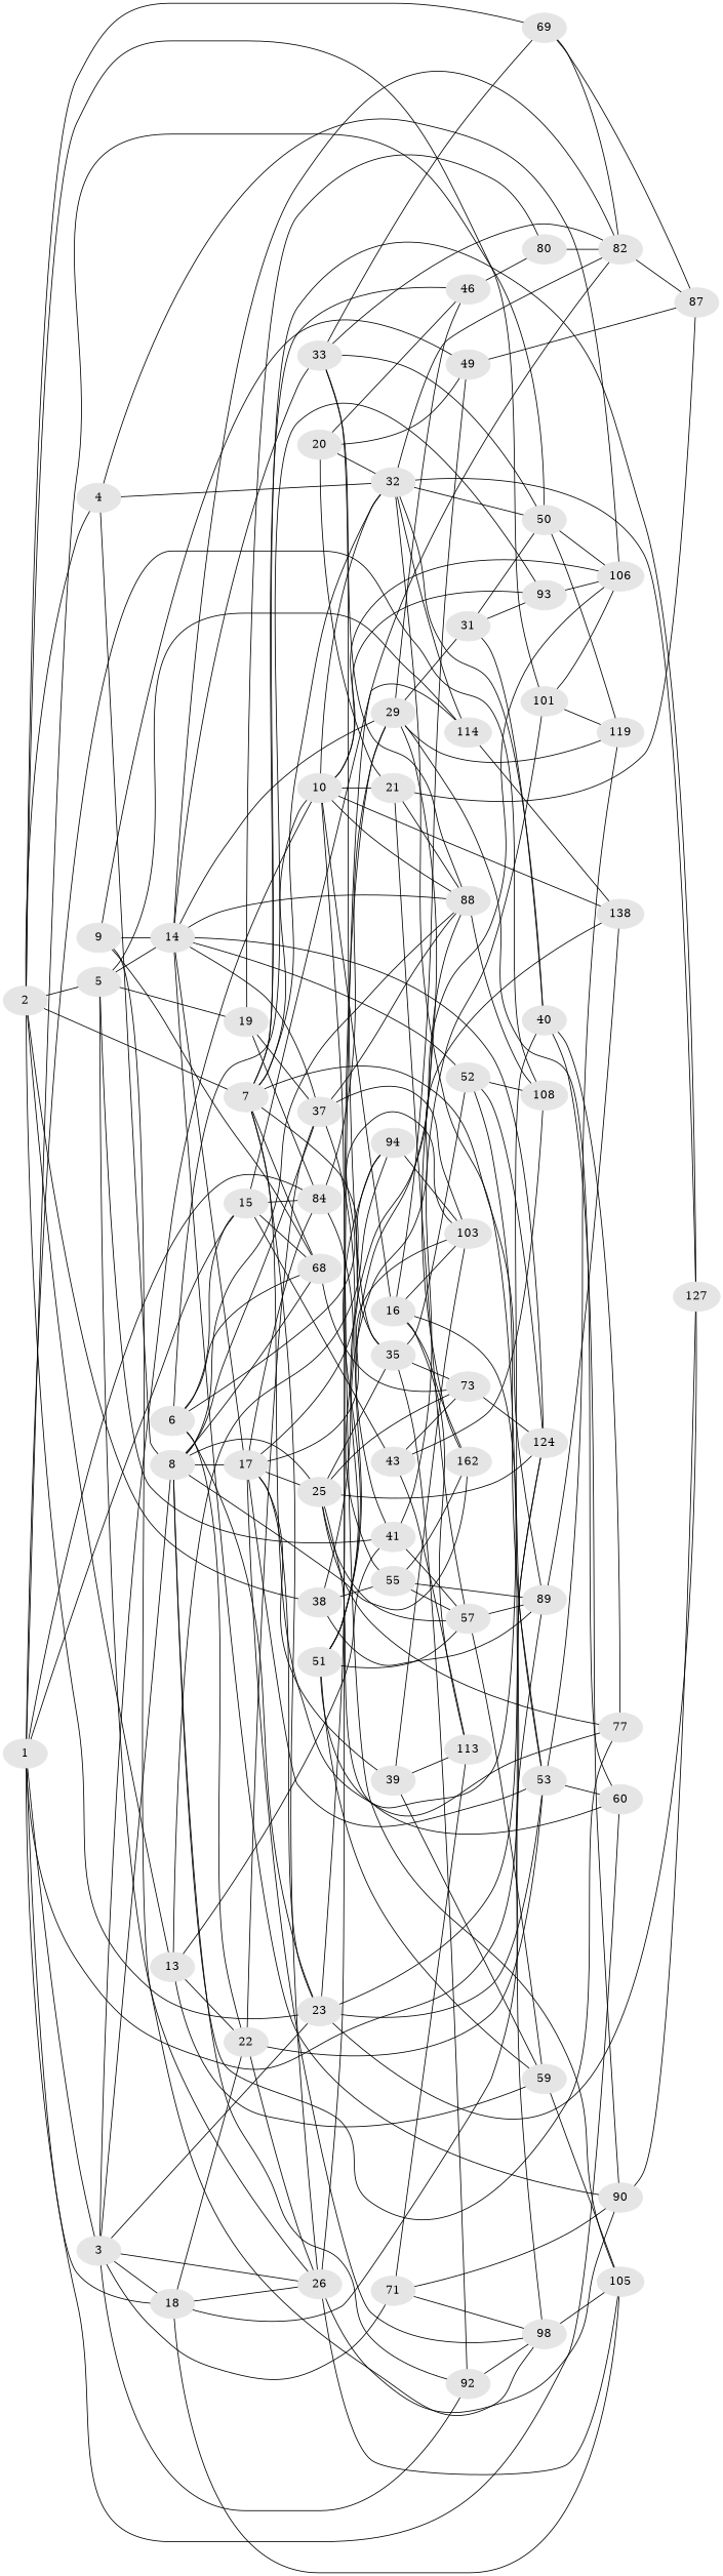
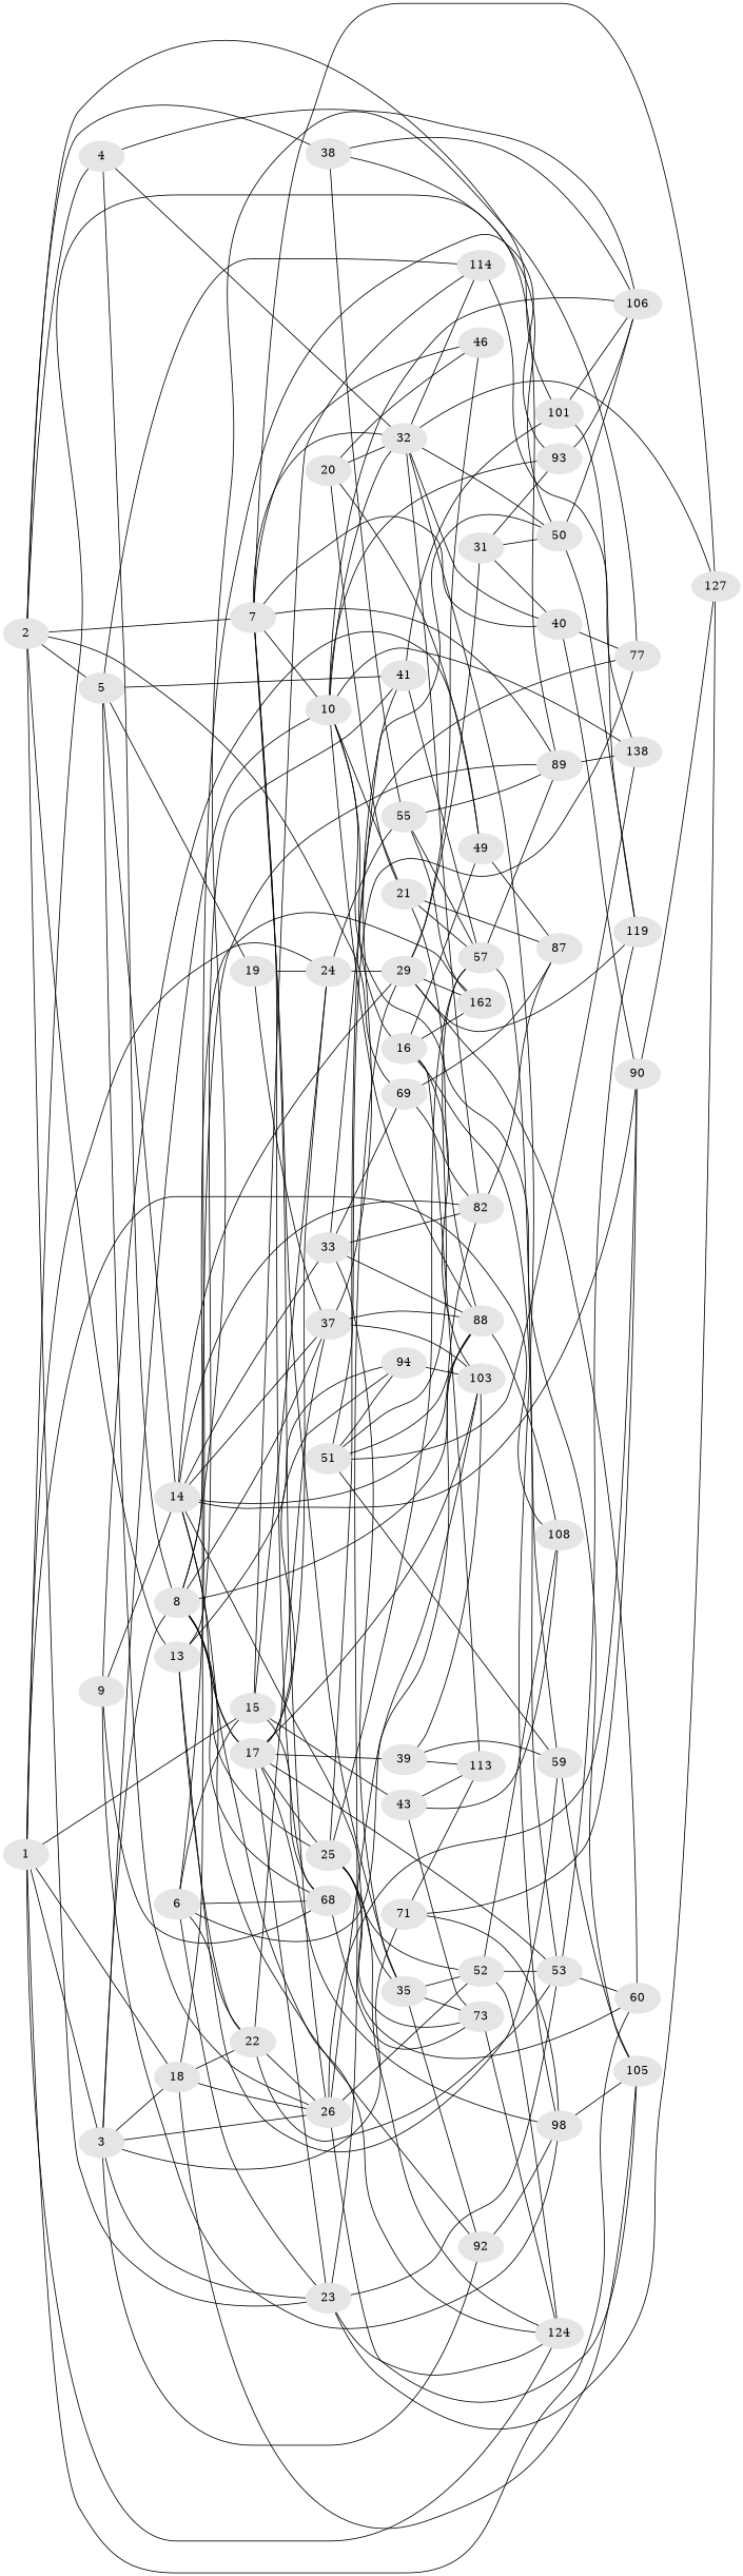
  graph {
    rankdir=LR
    node [color=gray90 style=filled]
    1 [super="+12+48"]
    3 [super="+115"]
    15 [super="+134"]
    18 [super="+30+54"]
-   24 [super="+81" label=84]
+   24 [super="+81"]
    50 [super="+63"]
    60
    108
    124 [super="+131"]
    23 [super="+62+126"]
    8 [super="+11"]
    10 [super="+27+66+136"]
    26 [super="+70"]
    71
    92
    114
    68 [super="+84"]
    43
    22 [super="+109"]
    105 [super="+107"]
    89 [super="+135"]
    29 [super="+132+56"]
    55 [super="+74"]
    106 [super="+120"]
    119
    2 [super="+65+61"]
    4
    5 [super="+104"]
    7 [super="+45+28"]
    13 [super="+42"]
    38
    69
    101
    32 [super="+121+64"]
    14 [super="+79+97"]
    19
    41 [super="+111"]
    35 [super="+96"]
    40 [super="+67"]
    46
    127
    59 [super="+102"]
    94
    53 [super="+139"]
    82 [super="+110+117"]
    87
    17 [super="+72+36"]
    25 [super="+100"]
    37 [super="+44+91"]
    77
    88 [super="+118"]
    n52 [label=162]
    93
    16 [super="+34"]
    21 [super="+99"]
    138
    52 [super="+58"]
    90 [super="+133"]
    98 [super="+123"]
    113
    33 [super="+85"]
-   80
    57 [super="+78+129"]
    6 [super="+47"]
    103 [super="+130"]
    73 [super="+128"]
    39
    9
    49
    31
    20
    51 [super="+95"]
    1 -- 3
    1 -- 15
    1 -- 18
    1 -- 24
    1 -- 50
    1 -- 60
    1 -- 108
    1 -- 124
    3 -- 18
    3 -- 23
    3 -- 8
    3 -- 10
    3 -- 26
    3 -- 71
    3 -- 92
    15 -- 24
    15 -- 114
    15 -- 68
    15 -- 43
    18 -- 26
    18 -- 22
    18 -- 105
    18 -- 89
    24 -- 29
    24 -- 55
    50 -- 106
    50 -- 119
    23 -- 124
    23 -- 29
    23 -- 127
    23 -- 53
    8 -- 92
    8 -- 68
    8 -- 17
    8 -- 25
    8 -- 37
    8 -- 77
    8 -- 88
    8 -- n52
    10 -- 105
    10 -- 106
    10 -- 32
    10 -- 88
    10 -- 93
    10 -- 16
    10 -- 21
    10 -- 138
    26 -- 105
    26 -- 82
+   26 -- 52
    26 -- 90
    71 -- 90
    71 -- 98
    71 -- 113
    92 -- 98
    114 -- 138
    68 -- 73
    43 -- 108
    43 -- 113
    43 -- 73
    22 -- 26
    22 -- 53
    22 -- 37
    89 -- 138
    29 -- 60
    29 -- 119
    29 -- 46
    29 -- n52
    29 -- 31
    55 -- 89
    55 -- n52
    55 -- 57
    2 -- 23
    2 -- 4
    2 -- 5
    2 -- 7
    2 -- 13
    2 -- 38
    2 -- 69
    2 -- 101
    4 -- 8
    4 -- 106
    4 -- 32
    5 -- 26
    5 -- 114
    5 -- 14
    5 -- 19
    5 -- 41
    7 -- 10
    7 -- 26 [weight=2]
    7 -- 68
    7 -- 89
    7 -- 32
    7 -- 35
    7 -- 40
    7 -- 46
    7 -- 127
    13 -- 22
    13 -- 41
    13 -- 59
    13 -- 94
    38 -- 89
    38 -- 55
    38 -- 106
    69 -- 82
    69 -- 87
    101 -- 106
    101 -- 119
    32 -- 50
    32 -- 114
    32 -- 40
    32 -- 127
    32 -- 82
    32 -- 98
    14 -- 124
    14 -- 29
    14 -- 82
    14 -- 17
    14 -- 37
    14 -- 88
    14 -- 52
    14 -- 90
    14 -- 33
    19 -- 24
    19 -- 37
-   19 -- 80
    41 -- 101
    41 -- 57
    35 -- 92
    35 -- 52
    35 -- 73
    40 -- 77
    40 -- 90 [weight=2]
-   46 -- 80
    59 -- 105 [weight=2]
    94 -- 103
    53 -- 60
    53 -- 119
    82 -- 87
    17 -- 24
    17 -- 23
    17 -- 94
    17 -- 53
    17 -- 25
    17 -- 98
    17 -- 103
    17 -- 39
    25 -- 60
    25 -- 124
    25 -- 35
    25 -- 77
    25 -- 57
    25 -- 73
    37 -- 41
    37 -- 88
    37 -- 103
    88 -- 108
    93 -- 106
    16 -- 53
    16 -- n52
    16 -- 113
    16 -- 103
    16 -- 49
    21 -- 87
    21 -- 88
    21 -- 57
    52 -- 108
    52 -- 124
    52 -- 53
    90 -- 127
    98 -- 105
    33 -- 50
    33 -- 69
    33 -- 35
    33 -- 82
    33 -- 88
-   80 -- 82 [weight=2]
    57 -- 89
    57 -- 59
    6 -- 15
    6 -- 23
    6 -- 68
    6 -- 22
    6 -- 93
    6 -- 103
    73 -- 124
    39 -- 59
    39 -- 113
    39 -- 103
    9 -- 68
    9 -- 14
    9 -- 98
    9 -- 49
    49 -- 87
    31 -- 50
    31 -- 40
    31 -- 93
    20 -- 32
    20 -- 46
    20 -- 21
    20 -- 49
    51 -- 59
    51 -- 94
    51 -- 77
    51 -- 88
    51 -- 138
    51 -- 57
  }
